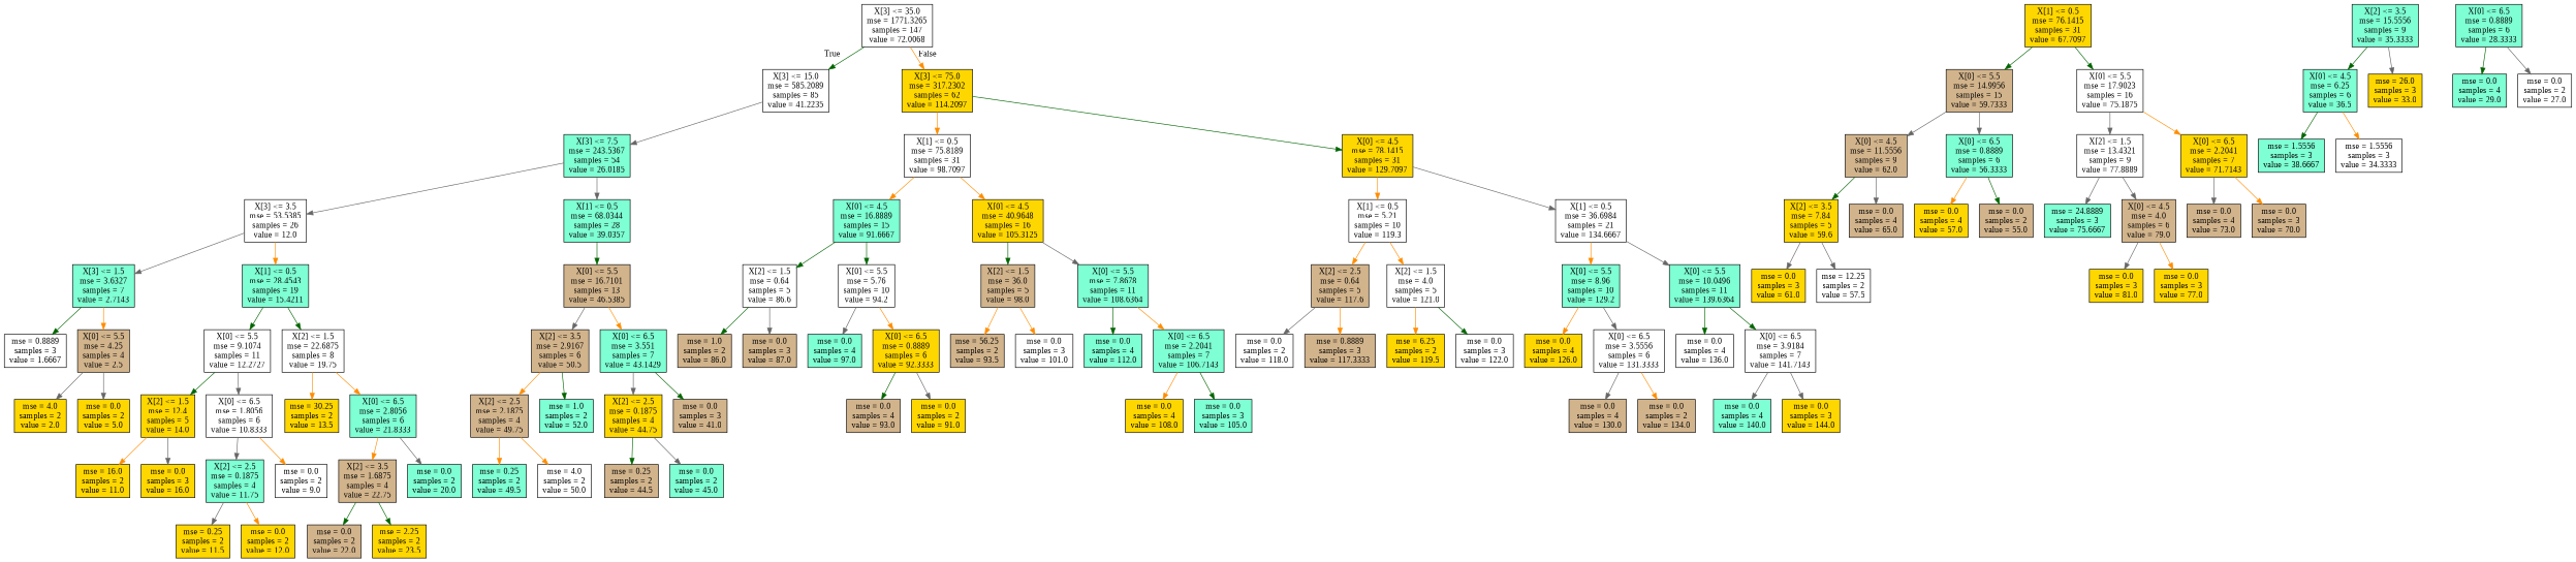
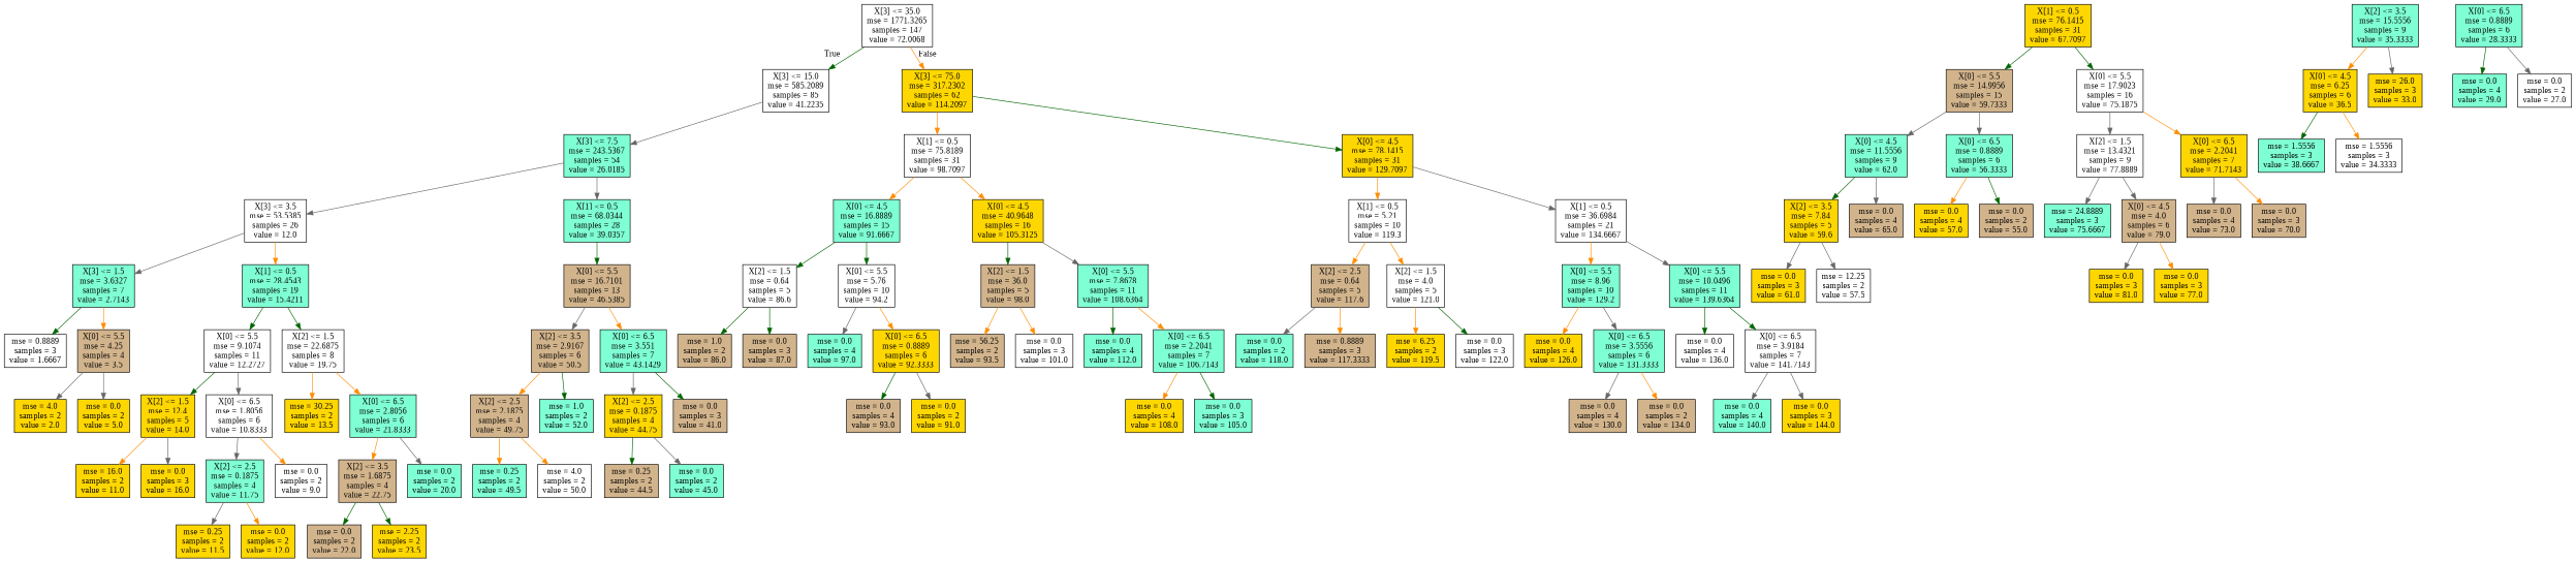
  digraph {
    fontname="Liberation Serif"
    node [fillcolor=aquamarine fontname="Liberation Serif" shape=box style=filled]
    edge [color=gray40 fontname="Liberation Serif"]
    n1 [fillcolor=white label="X[3] <= 35.0\nmse = 1771.3265\nsamples = 147\nvalue = 72.0068"]
    n2 [fillcolor=white label="X[3] <= 15.0\nmse = 585.2089\nsamples = 85\nvalue = 41.2235"]
    n3 [fillcolor=gold label="X[3] <= 75.0\nmse = 317.2302\nsamples = 62\nvalue = 114.2097"]
    n4 [label="X[3] <= 7.5\nmse = 243.5367\nsamples = 54\nvalue = 26.0185"]
    n5 [fillcolor=white label="X[1] <= 0.5\nmse = 75.8189\nsamples = 31\nvalue = 98.7097"]
    n6 [fillcolor=gold label="X[0] <= 4.5\nmse = 78.1415\nsamples = 31\nvalue = 129.7097"]
    n7 [fillcolor=white label="X[3] <= 3.5\nmse = 53.5385\nsamples = 26\nvalue = 12.0"]
    n8 [label="X[1] <= 0.5\nmse = 68.0344\nsamples = 28\nvalue = 39.0357"]
    n9 [fillcolor=gold label="X[1] <= 0.5\nmse = 76.1415\nsamples = 31\nvalue = 67.7097"]
    n10 [fillcolor=tan label="X[0] <= 5.5\nmse = 14.9956\nsamples = 15\nvalue = 59.7333"]
    n11 [fillcolor=white label="X[0] <= 5.5\nmse = 17.9023\nsamples = 16\nvalue = 75.1875"]
    n12 [label="X[3] <= 1.5\nmse = 3.6327\nsamples = 7\nvalue = 2.7143"]
    n13 [label="X[1] <= 0.5\nmse = 28.4543\nsamples = 19\nvalue = 15.4211"]
    n14 [fillcolor=tan label="X[0] <= 5.5\nmse = 16.7101\nsamples = 13\nvalue = 46.5385"]
    n15 [fillcolor=white label="mse = 0.8889\nsamples = 3\nvalue = 1.6667"]
-   n16 [fillcolor=tan label="X[0] <= 5.5\nmse = 4.25\nsamples = 4\nvalue = 2.5"]
+   n16 [fillcolor=tan label="X[0] <= 5.5\nmse = 4.25\nsamples = 4\nvalue = 3.5"]
    n17 [fillcolor=white label="X[0] <= 5.5\nmse = 9.1074\nsamples = 11\nvalue = 12.2727"]
    n18 [fillcolor=white label="X[2] <= 1.5\nmse = 22.6875\nsamples = 8\nvalue = 19.75"]
    n19 [fillcolor=gold label="mse = 4.0\nsamples = 2\nvalue = 2.0"]
    n20 [fillcolor=gold label="mse = 0.0\nsamples = 2\nvalue = 5.0"]
    n21 [fillcolor=gold label="X[2] <= 1.5\nmse = 12.4\nsamples = 5\nvalue = 14.0"]
    n22 [fillcolor=white label="X[0] <= 6.5\nmse = 1.8056\nsamples = 6\nvalue = 10.8333"]
    n23 [fillcolor=gold label="mse = 30.25\nsamples = 2\nvalue = 13.5"]
    n24 [label="X[0] <= 6.5\nmse = 2.8056\nsamples = 6\nvalue = 21.8333"]
    n25 [fillcolor=gold label="mse = 16.0\nsamples = 2\nvalue = 11.0"]
    n26 [fillcolor=gold label="mse = 0.0\nsamples = 3\nvalue = 16.0"]
    n27 [label="X[2] <= 2.5\nmse = 0.1875\nsamples = 4\nvalue = 11.75"]
    n28 [fillcolor=white label="mse = 0.0\nsamples = 2\nvalue = 9.0"]
    n29 [fillcolor=gold label="mse = 0.25\nsamples = 2\nvalue = 11.5"]
    n30 [fillcolor=gold label="mse = 0.0\nsamples = 2\nvalue = 12.0"]
    n31 [fillcolor=tan label="X[2] <= 3.5\nmse = 1.6875\nsamples = 4\nvalue = 22.75"]
    n32 [label="mse = 0.0\nsamples = 2\nvalue = 20.0"]
    n33 [fillcolor=tan label="mse = 0.0\nsamples = 2\nvalue = 22.0"]
    n34 [fillcolor=gold label="mse = 2.25\nsamples = 2\nvalue = 23.5"]
    n35 [fillcolor=tan label="X[2] <= 3.5\nmse = 2.9167\nsamples = 6\nvalue = 50.5"]
    n36 [label="X[0] <= 6.5\nmse = 3.551\nsamples = 7\nvalue = 43.1429"]
    n37 [label="X[2] <= 3.5\nmse = 15.5556\nsamples = 9\nvalue = 35.3333"]
-   n38 [label="X[0] <= 4.5\nmse = 6.25\nsamples = 6\nvalue = 36.5"]
+   n38 [fillcolor=gold label="X[0] <= 4.5\nmse = 6.25\nsamples = 6\nvalue = 36.5"]
    n39 [fillcolor=gold label="mse = 26.0\nsamples = 3\nvalue = 33.0"]
    n40 [label="X[0] <= 6.5\nmse = 0.8889\nsamples = 6\nvalue = 28.3333"]
    n41 [label="mse = 0.0\nsamples = 4\nvalue = 29.0"]
    n42 [fillcolor=white label="mse = 0.0\nsamples = 2\nvalue = 27.0"]
    n43 [label="mse = 1.5556\nsamples = 3\nvalue = 38.6667"]
    n44 [fillcolor=white label="mse = 1.5556\nsamples = 3\nvalue = 34.3333"]
    n45 [fillcolor=tan label="X[2] <= 2.5\nmse = 2.1875\nsamples = 4\nvalue = 49.75"]
    n46 [label="mse = 1.0\nsamples = 2\nvalue = 52.0"]
    n47 [fillcolor=gold label="X[2] <= 2.5\nmse = 0.1875\nsamples = 4\nvalue = 44.75"]
    n48 [fillcolor=tan label="mse = 0.0\nsamples = 3\nvalue = 41.0"]
    n49 [label="mse = 0.25\nsamples = 2\nvalue = 49.5"]
    n50 [fillcolor=white label="mse = 4.0\nsamples = 2\nvalue = 50.0"]
    n51 [fillcolor=tan label="mse = 0.25\nsamples = 2\nvalue = 44.5"]
    n52 [label="mse = 0.0\nsamples = 2\nvalue = 45.0"]
-   n53 [fillcolor=tan label="X[0] <= 4.5\nmse = 11.5556\nsamples = 9\nvalue = 62.0"]
+   n53 [label="X[0] <= 4.5\nmse = 11.5556\nsamples = 9\nvalue = 62.0"]
    n54 [label="X[0] <= 6.5\nmse = 0.8889\nsamples = 6\nvalue = 56.3333"]
    n55 [fillcolor=white label="X[2] <= 1.5\nmse = 13.4321\nsamples = 9\nvalue = 77.8889"]
    n56 [fillcolor=gold label="X[0] <= 6.5\nmse = 2.2041\nsamples = 7\nvalue = 71.7143"]
    n57 [fillcolor=gold label="X[2] <= 3.5\nmse = 7.84\nsamples = 5\nvalue = 59.6"]
    n58 [fillcolor=tan label="mse = 0.0\nsamples = 4\nvalue = 65.0"]
    n59 [fillcolor=gold label="mse = 0.0\nsamples = 4\nvalue = 57.0"]
    n60 [fillcolor=tan label="mse = 0.0\nsamples = 2\nvalue = 55.0"]
    n61 [fillcolor=gold label="mse = 0.0\nsamples = 3\nvalue = 61.0"]
    n62 [fillcolor=white label="mse = 12.25\nsamples = 2\nvalue = 57.5"]
    n63 [label="mse = 24.8889\nsamples = 3\nvalue = 75.6667"]
    n64 [fillcolor=tan label="X[0] <= 4.5\nmse = 4.0\nsamples = 6\nvalue = 79.0"]
    n65 [fillcolor=tan label="mse = 0.0\nsamples = 4\nvalue = 73.0"]
    n66 [fillcolor=tan label="mse = 0.0\nsamples = 3\nvalue = 70.0"]
    n67 [fillcolor=gold label="mse = 0.0\nsamples = 3\nvalue = 81.0"]
    n68 [fillcolor=gold label="mse = 0.0\nsamples = 3\nvalue = 77.0"]
    n69 [label="X[0] <= 4.5\nmse = 16.8889\nsamples = 15\nvalue = 91.6667"]
    n70 [fillcolor=gold label="X[0] <= 4.5\nmse = 40.9648\nsamples = 16\nvalue = 105.3125"]
    n71 [fillcolor=white label="X[1] <= 0.5\nmse = 5.21\nsamples = 10\nvalue = 119.3"]
    n72 [fillcolor=white label="X[1] <= 0.5\nmse = 36.6984\nsamples = 21\nvalue = 134.6667"]
    n73 [fillcolor=white label="X[2] <= 1.5\nmse = 0.64\nsamples = 5\nvalue = 86.6"]
    n74 [fillcolor=white label="X[0] <= 5.5\nmse = 5.76\nsamples = 10\nvalue = 94.2"]
    n75 [fillcolor=tan label="X[2] <= 1.5\nmse = 36.0\nsamples = 5\nvalue = 98.0"]
    n76 [label="X[0] <= 5.5\nmse = 7.8678\nsamples = 11\nvalue = 108.6364"]
    n77 [fillcolor=tan label="mse = 1.0\nsamples = 2\nvalue = 86.0"]
    n78 [fillcolor=tan label="mse = 0.0\nsamples = 3\nvalue = 87.0"]
    n79 [label="mse = 0.0\nsamples = 4\nvalue = 97.0"]
    n80 [fillcolor=gold label="X[0] <= 6.5\nmse = 0.8889\nsamples = 6\nvalue = 92.3333"]
    n81 [fillcolor=tan label="mse = 0.0\nsamples = 4\nvalue = 93.0"]
    n82 [fillcolor=gold label="mse = 0.0\nsamples = 2\nvalue = 91.0"]
    n83 [fillcolor=tan label="mse = 56.25\nsamples = 2\nvalue = 93.5"]
    n84 [fillcolor=white label="mse = 0.0\nsamples = 3\nvalue = 101.0"]
    n85 [label="mse = 0.0\nsamples = 4\nvalue = 112.0"]
    n86 [label="X[0] <= 6.5\nmse = 2.2041\nsamples = 7\nvalue = 106.7143"]
    n87 [fillcolor=gold label="mse = 0.0\nsamples = 4\nvalue = 108.0"]
    n88 [label="mse = 0.0\nsamples = 3\nvalue = 105.0"]
    n89 [fillcolor=tan label="X[2] <= 2.5\nmse = 0.64\nsamples = 5\nvalue = 117.6"]
    n90 [fillcolor=white label="X[2] <= 1.5\nmse = 4.0\nsamples = 5\nvalue = 121.0"]
    n91 [label="X[0] <= 5.5\nmse = 8.96\nsamples = 10\nvalue = 129.2"]
    n92 [label="X[0] <= 5.5\nmse = 10.0496\nsamples = 11\nvalue = 139.6364"]
-   n93 [fillcolor=white label="mse = 0.0\nsamples = 2\nvalue = 118.0"]
+   n93 [label="mse = 0.0\nsamples = 2\nvalue = 118.0"]
    n94 [fillcolor=tan label="mse = 0.8889\nsamples = 3\nvalue = 117.3333"]
    n95 [fillcolor=gold label="mse = 6.25\nsamples = 2\nvalue = 119.5"]
    n96 [fillcolor=white label="mse = 0.0\nsamples = 3\nvalue = 122.0"]
    n97 [fillcolor=gold label="mse = 0.0\nsamples = 4\nvalue = 126.0"]
-   n98 [fillcolor=white label="X[0] <= 6.5\nmse = 3.5556\nsamples = 6\nvalue = 131.3333"]
+   n98 [label="X[0] <= 6.5\nmse = 3.5556\nsamples = 6\nvalue = 131.3333"]
    n99 [fillcolor=white label="mse = 0.0\nsamples = 4\nvalue = 136.0"]
    n100 [fillcolor=white label="X[0] <= 6.5\nmse = 3.9184\nsamples = 7\nvalue = 141.7143"]
    n101 [fillcolor=tan label="mse = 0.0\nsamples = 4\nvalue = 130.0"]
    n102 [fillcolor=tan label="mse = 0.0\nsamples = 2\nvalue = 134.0"]
    n103 [label="mse = 0.0\nsamples = 4\nvalue = 140.0"]
    n104 [fillcolor=gold label="mse = 0.0\nsamples = 3\nvalue = 144.0"]
    n1 -> n2 [color=darkgreen headlabel=True labelangle=45 labeldistance=2.5]
    n1 -> n3 [color=darkorange headlabel=False labelangle=-45 labeldistance=2.5]
    n2 -> n4
    n3 -> n5 [color=darkorange]
    n3 -> n6 [color=darkgreen]
    n4 -> n7
    n4 -> n8
    n5 -> n69 [color=darkorange]
    n5 -> n70 [color=darkorange]
    n6 -> n71 [color=darkorange]
    n6 -> n72
    n7 -> n12
    n7 -> n13 [color=darkorange]
    n8 -> n14 [color=darkgreen]
    n9 -> n10 [color=darkgreen]
    n9 -> n11 [color=darkgreen]
    n10 -> n53
    n10 -> n54
    n11 -> n55
    n11 -> n56 [color=darkorange]
    n12 -> n15 [color=darkgreen]
    n12 -> n16 [color=darkorange]
    n13 -> n17 [color=darkgreen]
    n13 -> n18 [color=darkgreen]
    n14 -> n35
    n14 -> n36 [color=darkorange]
    n16 -> n19
    n16 -> n20
    n17 -> n21 [color=darkgreen]
    n17 -> n22
    n18 -> n23 [color=darkorange]
    n18 -> n24 [color=darkorange]
    n21 -> n25 [color=darkorange]
    n21 -> n26
    n22 -> n27
    n22 -> n28 [color=darkorange]
    n24 -> n31 [color=darkorange]
    n24 -> n32
    n27 -> n29
    n27 -> n30 [color=darkorange]
    n31 -> n33 [color=darkgreen]
    n31 -> n34 [color=darkgreen]
    n35 -> n45 [color=darkorange]
    n35 -> n46 [color=darkgreen]
    n36 -> n47
    n36 -> n48 [color=darkgreen]
-   n37 -> n38 [color=darkgreen]
+   n37 -> n38 [color=darkorange]
    n37 -> n39
    n38 -> n43 [color=darkgreen]
    n38 -> n44 [color=darkorange]
    n40 -> n41 [color=darkgreen]
    n40 -> n42
    n45 -> n49 [color=darkorange]
    n45 -> n50 [color=darkorange]
    n47 -> n51 [color=darkgreen]
    n47 -> n52
    n53 -> n57 [color=darkgreen]
    n53 -> n58
    n54 -> n59 [color=darkorange]
    n54 -> n60 [color=darkgreen]
    n55 -> n63
    n55 -> n64
    n56 -> n65
    n56 -> n66 [color=darkorange]
    n57 -> n61
    n57 -> n62
    n64 -> n67
    n64 -> n68 [color=darkorange]
    n69 -> n73 [color=darkgreen]
    n69 -> n74 [color=darkgreen]
    n70 -> n75 [color=darkgreen]
    n70 -> n76
    n71 -> n89 [color=darkorange]
    n71 -> n90 [color=darkorange]
    n72 -> n91 [color=darkorange]
    n72 -> n92
    n73 -> n77 [color=darkgreen]
-   n73 -> n78
+   n73 -> n78 [color=darkgreen]
    n74 -> n79
    n74 -> n80 [color=darkorange]
    n75 -> n83 [color=darkorange]
    n75 -> n84 [color=darkorange]
    n76 -> n85 [color=darkgreen]
    n76 -> n86 [color=darkorange]
    n80 -> n81 [color=darkgreen]
    n80 -> n82
    n86 -> n87 [color=darkorange]
    n86 -> n88 [color=darkgreen]
    n89 -> n93
    n89 -> n94 [color=darkorange]
    n90 -> n95 [color=darkorange]
    n90 -> n96 [color=darkgreen]
    n91 -> n97 [color=darkorange]
    n91 -> n98
    n92 -> n99 [color=darkgreen]
    n92 -> n100 [color=darkgreen]
    n98 -> n101
    n98 -> n102 [color=darkorange]
    n100 -> n103
    n100 -> n104
  }
